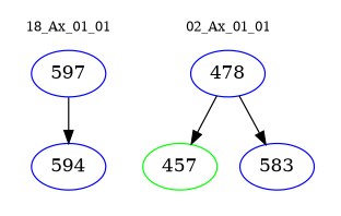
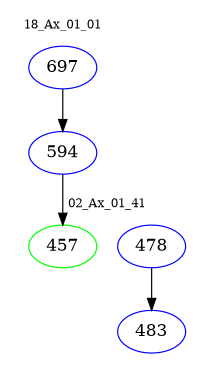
  digraph {
    node [color=blue]
    edge [color=black]
-   n1 [label=597]
+   n1 [label=697]
    n2 [label=594]
    n3 [label=478]
    n4 [color=green label=457]
-   n5 [label=583]
+   n5 [label=483]
    subgraph cluster_1 {
      color=white
      fontsize=10
      label="18_Ax_01_01"
      n1
      n2
    }
    subgraph cluster_2 {
      color=white
      fontsize=10
-     label="02_Ax_01_01"
+     label="02_Ax_01_41"
      n3
      n4
      n5
    }
    n1 -> n2
-   n3 -> n4
+   n2 -> n4
    n3 -> n5
  }
